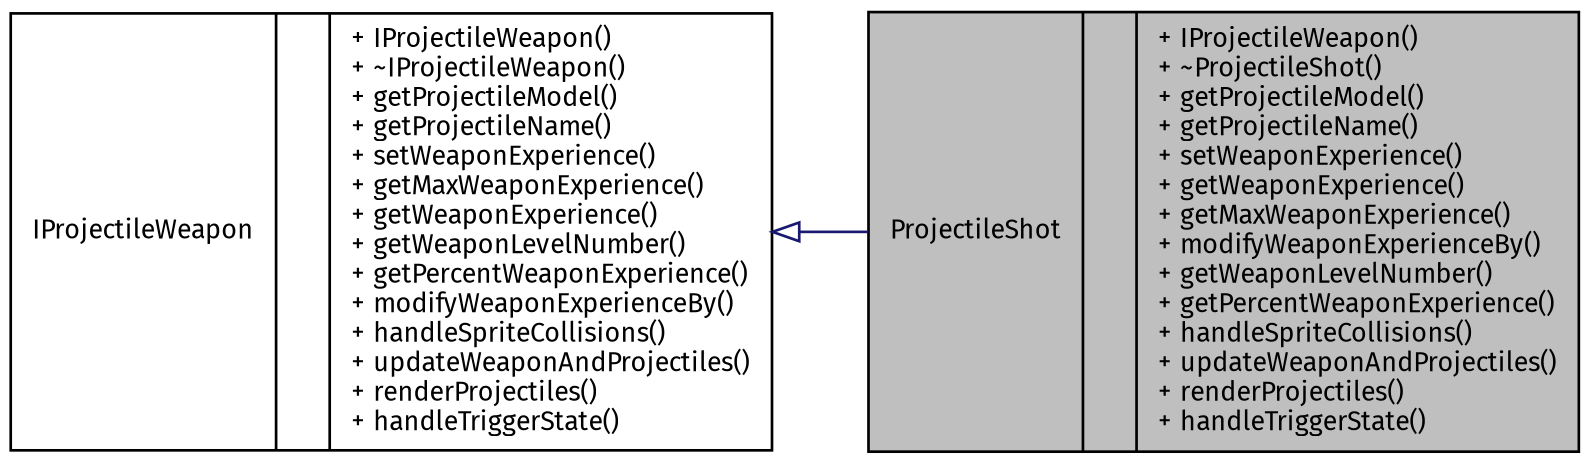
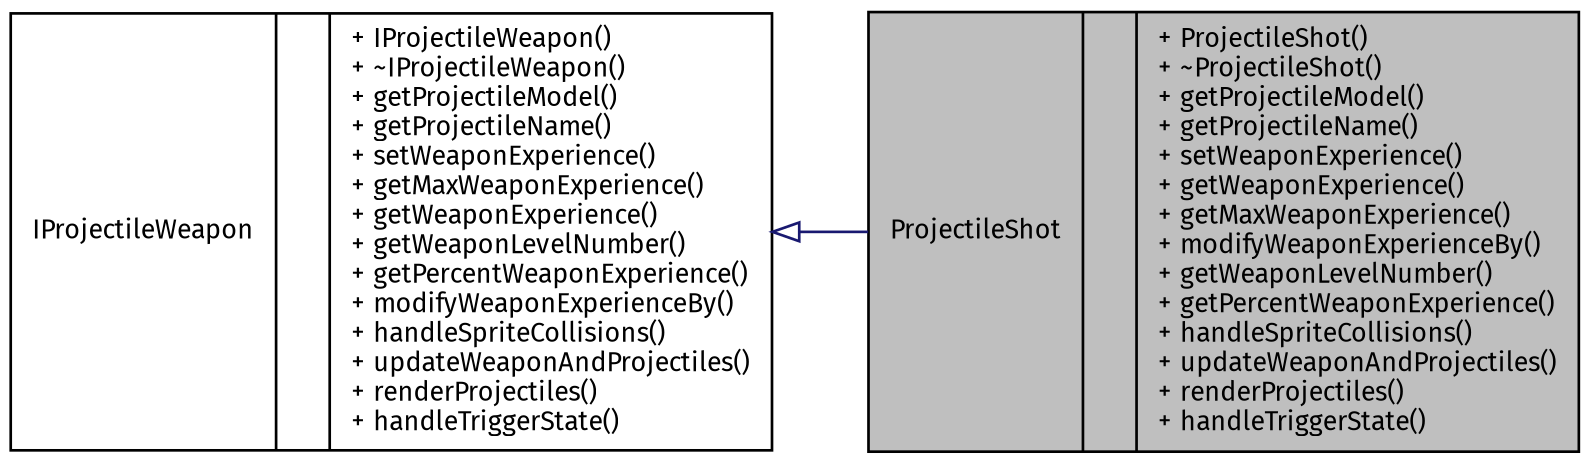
  digraph {
    rankdir=LR
    fontname="Fira Sans"
    node [color=black fontname="Fira Sans" fontsize=10 shape=record style=filled]
-   n1 [fillcolor=grey75 fontcolor=black height=0.2 label="{ProjectileShot\n||+ IProjectileWeapon()\l+ ~ProjectileShot()\l+ getProjectileModel()\l+ getProjectileName()\l+ setWeaponExperience()\l+ getWeaponExperience()\l+ getMaxWeaponExperience()\l+ modifyWeaponExperienceBy()\l+ getWeaponLevelNumber()\l+ getPercentWeaponExperience()\l+ handleSpriteCollisions()\l+ updateWeaponAndProjectiles()\l+ renderProjectiles()\l+ handleTriggerState()\l}" width=0.4]
+   n1 [fillcolor=grey75 fontcolor=black height=0.2 label="{ProjectileShot\n||+ ProjectileShot()\l+ ~ProjectileShot()\l+ getProjectileModel()\l+ getProjectileName()\l+ setWeaponExperience()\l+ getWeaponExperience()\l+ getMaxWeaponExperience()\l+ modifyWeaponExperienceBy()\l+ getWeaponLevelNumber()\l+ getPercentWeaponExperience()\l+ handleSpriteCollisions()\l+ updateWeaponAndProjectiles()\l+ renderProjectiles()\l+ handleTriggerState()\l}" width=0.4]
    n2 [fillcolor=white height=0.2 label="{IProjectileWeapon\n||+ IProjectileWeapon()\l+ ~IProjectileWeapon()\l+ getProjectileModel()\l+ getProjectileName()\l+ setWeaponExperience()\l+ getMaxWeaponExperience()\l+ getWeaponExperience()\l+ getWeaponLevelNumber()\l+ getPercentWeaponExperience()\l+ modifyWeaponExperienceBy()\l+ handleSpriteCollisions()\l+ updateWeaponAndProjectiles()\l+ renderProjectiles()\l+ handleTriggerState()\l}" width=0.4]
    n2 -> n1 [arrowtail=onormal color=midnightblue dir=back fontname="Fira Sans" fontsize=10 labelfontname=Helvetica labelfontsize=10 style=solid]
  }
